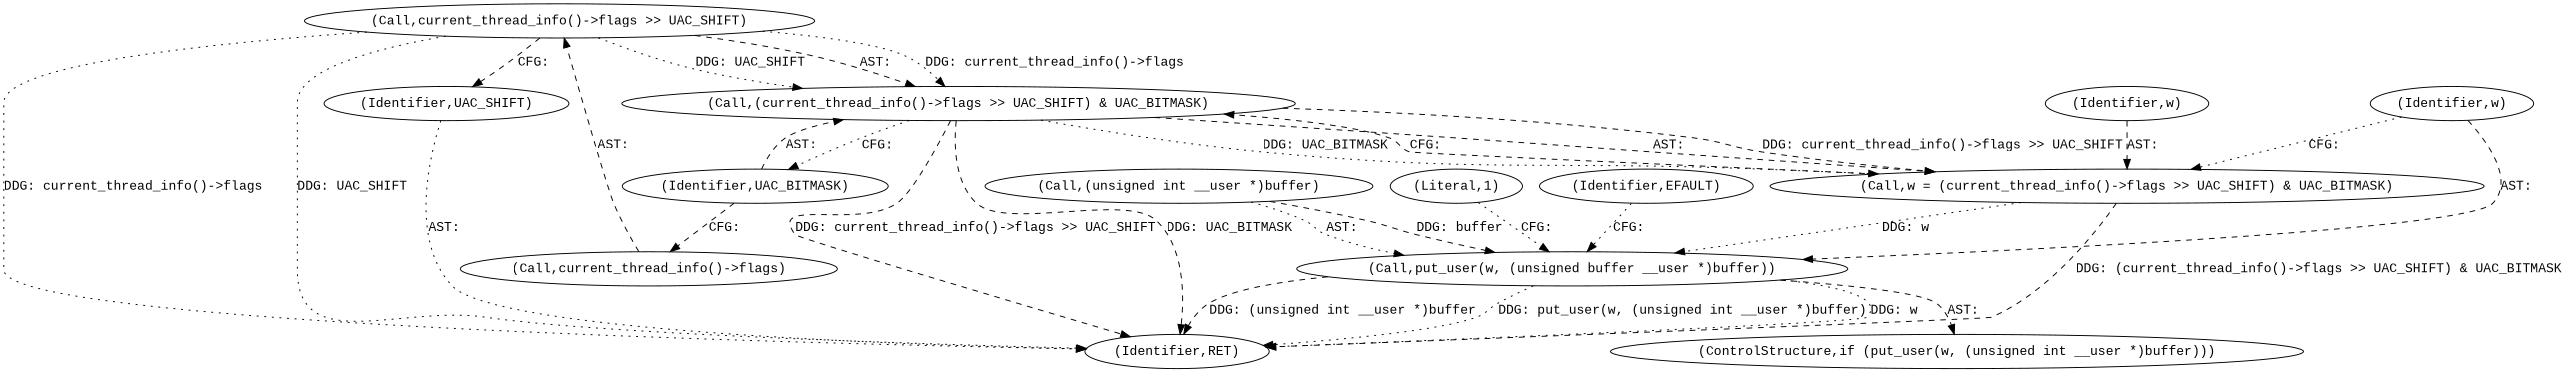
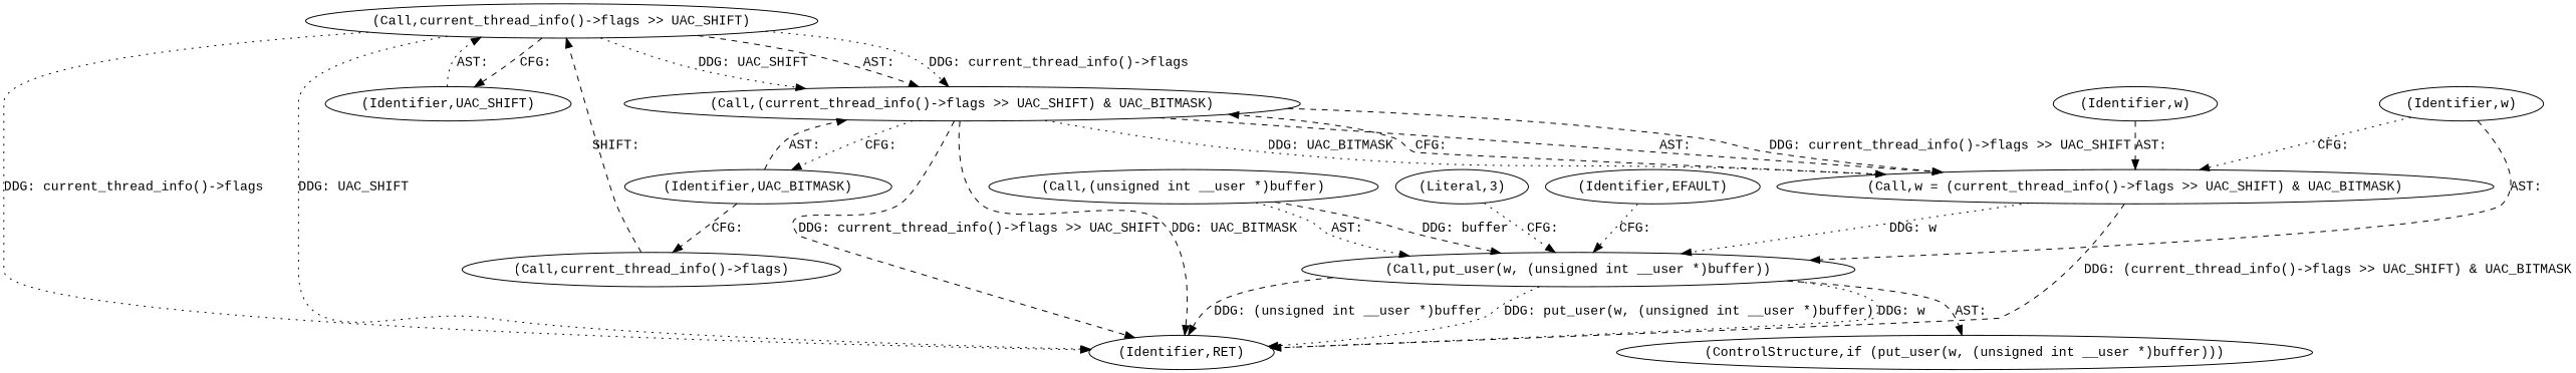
  digraph {
    fontname="Liberation Mono"
    node [fontname="Liberation Mono"]
    edge [fontname="Liberation Mono" style=dashed]
    n1 [label="(Call,current_thread_info()->flags >> UAC_SHIFT)"]
    n2 [label="(Call,(current_thread_info()->flags >> UAC_SHIFT) & UAC_BITMASK)"]
    n3 [label="(Identifier,RET)"]
    n4 [label="(Identifier,UAC_SHIFT)"]
    n5 [label="(Call,w = (current_thread_info()->flags >> UAC_SHIFT) & UAC_BITMASK)"]
    n6 [label="(Identifier,UAC_BITMASK)"]
-   n7 [label="(Call,put_user(w, (unsigned buffer __user *)buffer))"]
+   n7 [label="(Call,put_user(w, (unsigned int __user *)buffer))"]
    n8 [label="(Call,current_thread_info()->flags)"]
    n9 [label="(ControlStructure,if (put_user(w, (unsigned int __user *)buffer)))"]
    n10 [label="(Call,(unsigned int __user *)buffer)"]
    n11 [label="(Identifier,w)"]
-   n12 [label="(Literal,1)"]
+   n12 [label="(Literal,3)"]
    n13 [label="(Identifier,EFAULT)"]
    n14 [label="(Identifier,w)"]
    n1 -> n2 [label="AST: "]
    n1 -> n2 [label="DDG: current_thread_info()->flags" style=dotted]
    n1 -> n2 [label="DDG: UAC_SHIFT" style=dotted]
    n1 -> n3 [label="DDG: current_thread_info()->flags" style=dotted]
    n1 -> n3 [label="DDG: UAC_SHIFT" style=dotted]
    n1 -> n4 [label="CFG: "]
    n2 -> n3 [label="DDG: current_thread_info()->flags >> UAC_SHIFT"]
    n2 -> n3 [label="DDG: UAC_BITMASK"]
    n2 -> n5 [label="AST: "]
    n2 -> n5 [label="DDG: current_thread_info()->flags >> UAC_SHIFT"]
    n2 -> n5 [label="DDG: UAC_BITMASK" style=dotted]
    n2 -> n6 [label="CFG: " style=dotted]
-   n4 -> n3 [label="AST: " style=dotted]
+   n4 -> n1 [label="AST: " style=dotted]
    n5 -> n2 [label="CFG: "]
    n5 -> n3 [label="DDG: (current_thread_info()->flags >> UAC_SHIFT) & UAC_BITMASK"]
    n5 -> n7 [label="DDG: w" style=dotted]
    n6 -> n2 [label="AST: "]
    n6 -> n8 [label="CFG: "]
    n7 -> n3 [label="DDG: (unsigned int __user *)buffer"]
    n7 -> n3 [label="DDG: put_user(w, (unsigned int __user *)buffer)" style=dotted]
    n7 -> n3 [label="DDG: w" style=dotted]
    n7 -> n9 [label="AST: "]
-   n8 -> n1 [label="AST: "]
+   n8 -> n1 [label="SHIFT: "]
    n10 -> n7 [label="AST: " style=dotted]
    n10 -> n7 [label="DDG: buffer"]
    n11 -> n5 [label="AST: "]
    n12 -> n7 [label="CFG: " style=dotted]
    n13 -> n7 [label="CFG: " style=dotted]
    n14 -> n5 [label="CFG: " style=dotted]
    n14 -> n7 [label="AST: "]
  }
